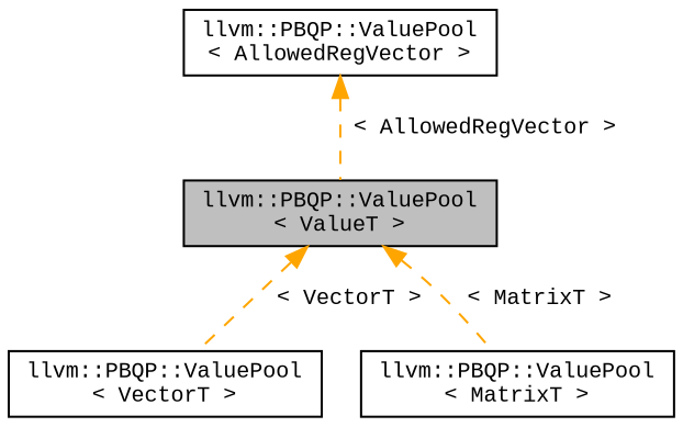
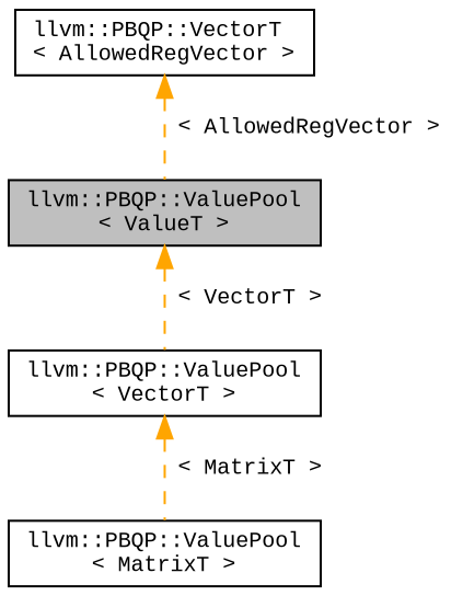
  digraph {
    fontname="Liberation Mono"
    rankdir=TB
    node [color=black fontname="Liberation Mono" fontsize=10 shape=record]
    edge [color=orange dir=back fontname="Liberation Mono" fontsize=10 labelfontname=Helvetica labelfontsize=10 style=dashed]
    n1 [fillcolor=grey75 fontcolor=black height=0.2 label="llvm::PBQP::ValuePool\l\< ValueT \>" style=filled width=0.4]
    n2 [height=0.2 label="llvm::PBQP::ValuePool\l\< VectorT \>" width=0.4]
    n3 [height=0.2 label="llvm::PBQP::ValuePool\l\< MatrixT \>" width=0.4]
-   n4 [height=0.2 label="llvm::PBQP::ValuePool\l\< AllowedRegVector \>" width=0.4]
+   n4 [height=0.2 label="llvm::PBQP::VectorT\l\< AllowedRegVector \>" width=0.4]
    n1 -> n2 [label=" \< VectorT \>"]
-   n1 -> n3 [label=" \< MatrixT \>"]
+   n2 -> n3 [label=" \< MatrixT \>"]
    n4 -> n1 [label=" \< AllowedRegVector \>"]
  }
